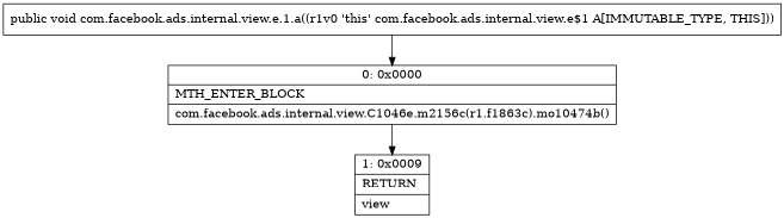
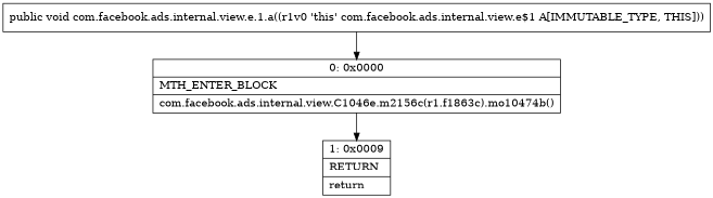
  digraph {
    node [shape=record]
    n1 [label="{0\:\ 0x0000|MTH_ENTER_BLOCK\l|com.facebook.ads.internal.view.C1046e.m2156c(r1.f1863c).mo10474b()\l}"]
-   n2 [label="{1\:\ 0x0009|RETURN\l|view\l}"]
+   n2 [label="{1\:\ 0x0009|RETURN\l|return\l}"]
    n3 [label="{public void com.facebook.ads.internal.view.e.1.a((r1v0 'this' com.facebook.ads.internal.view.e$1 A[IMMUTABLE_TYPE, THIS])) }"]
    n1 -> n2
    n3 -> n1
  }
